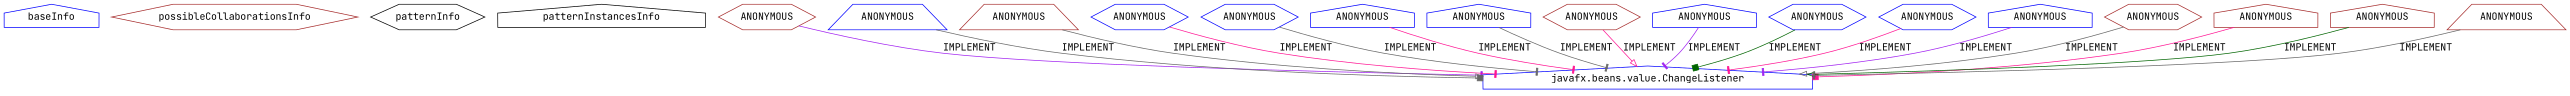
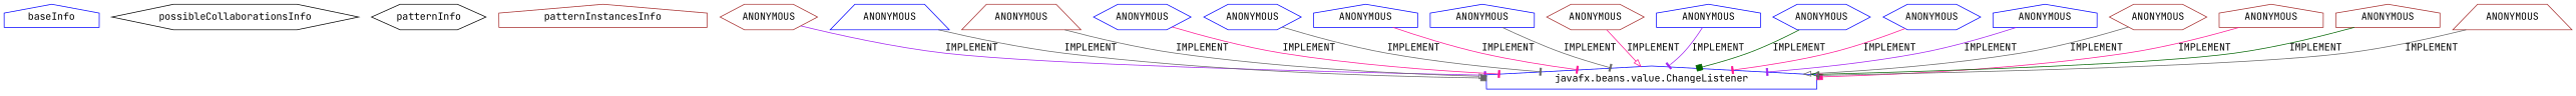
  digraph {
    fontname="JetBrains Mono"
    node [color=blue fontname="JetBrains Mono" shape=house isFrameworkType=false vertexType=REFERENCE_ANONYMOUS_DECLARATION]
    edge [arrowhead=tee color=gray40 fontname="JetBrains Mono"]
    baseInfo [category=pattern graphId=167 isAnonymous=false possibleRelation=false isFrameworkType="" vertexType=""]
-   possibleCollaborationsInfo [color=brown shape=hexagon isFrameworkType="" vertexType=""]
+   possibleCollaborationsInfo [color=black shape=hexagon isFrameworkType="" vertexType=""]
    patternInfo [color=black frequency=2.0 patternRootClient=null shape=hexagon isFrameworkType="" vertexType=""]
-   patternInstancesInfo [0="amau-classifier~/amau-classifier/classifier-master/src/main/java/me/data/DataController.java~DataController~1800" 1="didygo-gce-display~/didygo-gce-display/gce-display-master/src/proto1/DashBoard.java~DashBoard~2407" color=black isFrameworkType="" vertexType=""]
+   patternInstancesInfo [0="amau-classifier~/amau-classifier/classifier-master/src/main/java/me/data/DataController.java~DataController~1800" 1="didygo-gce-display~/didygo-gce-display/gce-display-master/src/proto1/DashBoard.java~DashBoard~2407" color=brown isFrameworkType="" vertexType=""]
    n5 [label="javafx.beans.value.ChangeListener" vertexType=FRAMEWORK_INTERFACE_TYPE]
    n6 [color=brown label=ANONYMOUS shape=hexagon]
    n7 [label=ANONYMOUS shape=trapezium]
    n8 [color=brown label=ANONYMOUS shape=trapezium]
    n9 [label=ANONYMOUS shape=hexagon]
    n10 [label=ANONYMOUS shape=hexagon]
    n11 [label=ANONYMOUS]
    n12 [label=ANONYMOUS]
    n13 [color=brown label=ANONYMOUS shape=hexagon]
    n14 [label=ANONYMOUS]
    n15 [label=ANONYMOUS shape=hexagon]
    n16 [label=ANONYMOUS shape=hexagon]
    n17 [label=ANONYMOUS]
    n18 [color=brown label=ANONYMOUS shape=hexagon]
    n19 [color=brown label=ANONYMOUS]
    n20 [color=brown label=ANONYMOUS]
    n21 [color=brown label=ANONYMOUS shape=trapezium]
    n6 -> n5 [color=purple label=IMPLEMENT]
    n7 -> n5 [arrowhead=box label=IMPLEMENT]
    n8 -> n5 [arrowhead=onormal label=IMPLEMENT]
    n9 -> n5 [color=deeppink label=IMPLEMENT]
    n10 -> n5 [label=IMPLEMENT]
    n11 -> n5 [color=deeppink label=IMPLEMENT]
    n12 -> n5 [label=IMPLEMENT]
    n13 -> n5 [arrowhead=onormal color=deeppink label=IMPLEMENT]
    n14 -> n5 [color=purple label=IMPLEMENT]
    n15 -> n5 [arrowhead=box color=darkgreen label=IMPLEMENT]
    n16 -> n5 [color=deeppink label=IMPLEMENT]
    n17 -> n5 [color=purple label=IMPLEMENT]
    n18 -> n5 [arrowhead=onormal label=IMPLEMENT]
    n19 -> n5 [arrowhead=box color=deeppink label=IMPLEMENT]
    n20 -> n5 [arrowhead=onormal color=darkgreen label=IMPLEMENT]
    n21 -> n5 [label=IMPLEMENT]
  }
